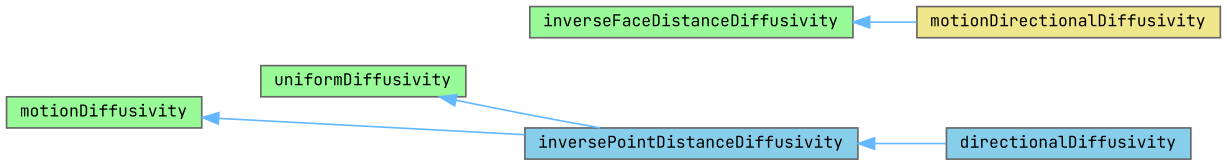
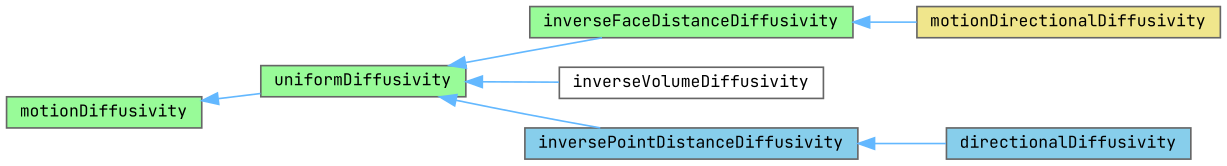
  digraph {
    fontname="JetBrains Mono"
    rankdir=LR
    node [color=gray40 fillcolor=palegreen fontname="JetBrains Mono" fontsize=10 shape=box style=filled]
    edge [color=steelblue1 dir=back fontname="JetBrains Mono" fontsize=10 labelfontname=Helvetica labelfontsize=10 style=solid]
    n1 [fontcolor=black height=0.2 label=uniformDiffusivity width=0.4]
    n2 [height=0.2 label=inverseFaceDistanceDiffusivity width=0.4]
    n3 [fillcolor=skyblue height=0.2 label=inversePointDistanceDiffusivity width=0.4]
+   n4 [fillcolor=white height=0.2 label=inverseVolumeDiffusivity width=0.4]
    n5 [fillcolor=skyblue height=0.2 label=directionalDiffusivity width=0.4]
    n6 [fillcolor=khaki height=0.2 label=motionDirectionalDiffusivity width=0.4]
    n7 [height=0.2 label=motionDiffusivity width=0.4]
+   n1 -> n2
    n1 -> n3
+   n1 -> n4
    n2 -> n6
    n3 -> n5
-   n7 -> n3
+   n7 -> n1
  }
